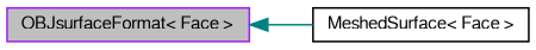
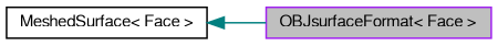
  digraph {
    rankdir=LR
    node [fontname=FreeSans fontsize=10 shape=record]
    n1 [color=purple fillcolor=grey75 fontcolor=black height=0.2 label="OBJsurfaceFormat\< Face \>" style=filled width=0.4]
    n2 [color=black height=0.2 label="MeshedSurface\< Face \>" width=0.4]
-   n1 -> n2 [color=teal dir=back fontname=FreeSans fontsize=10 labelfontname=FreeSans labelfontsize=10 style=solid]
+   n2 -> n1 [color=teal dir=back fontname=FreeSans fontsize=10 labelfontname=FreeSans labelfontsize=10 style=solid]
  }
